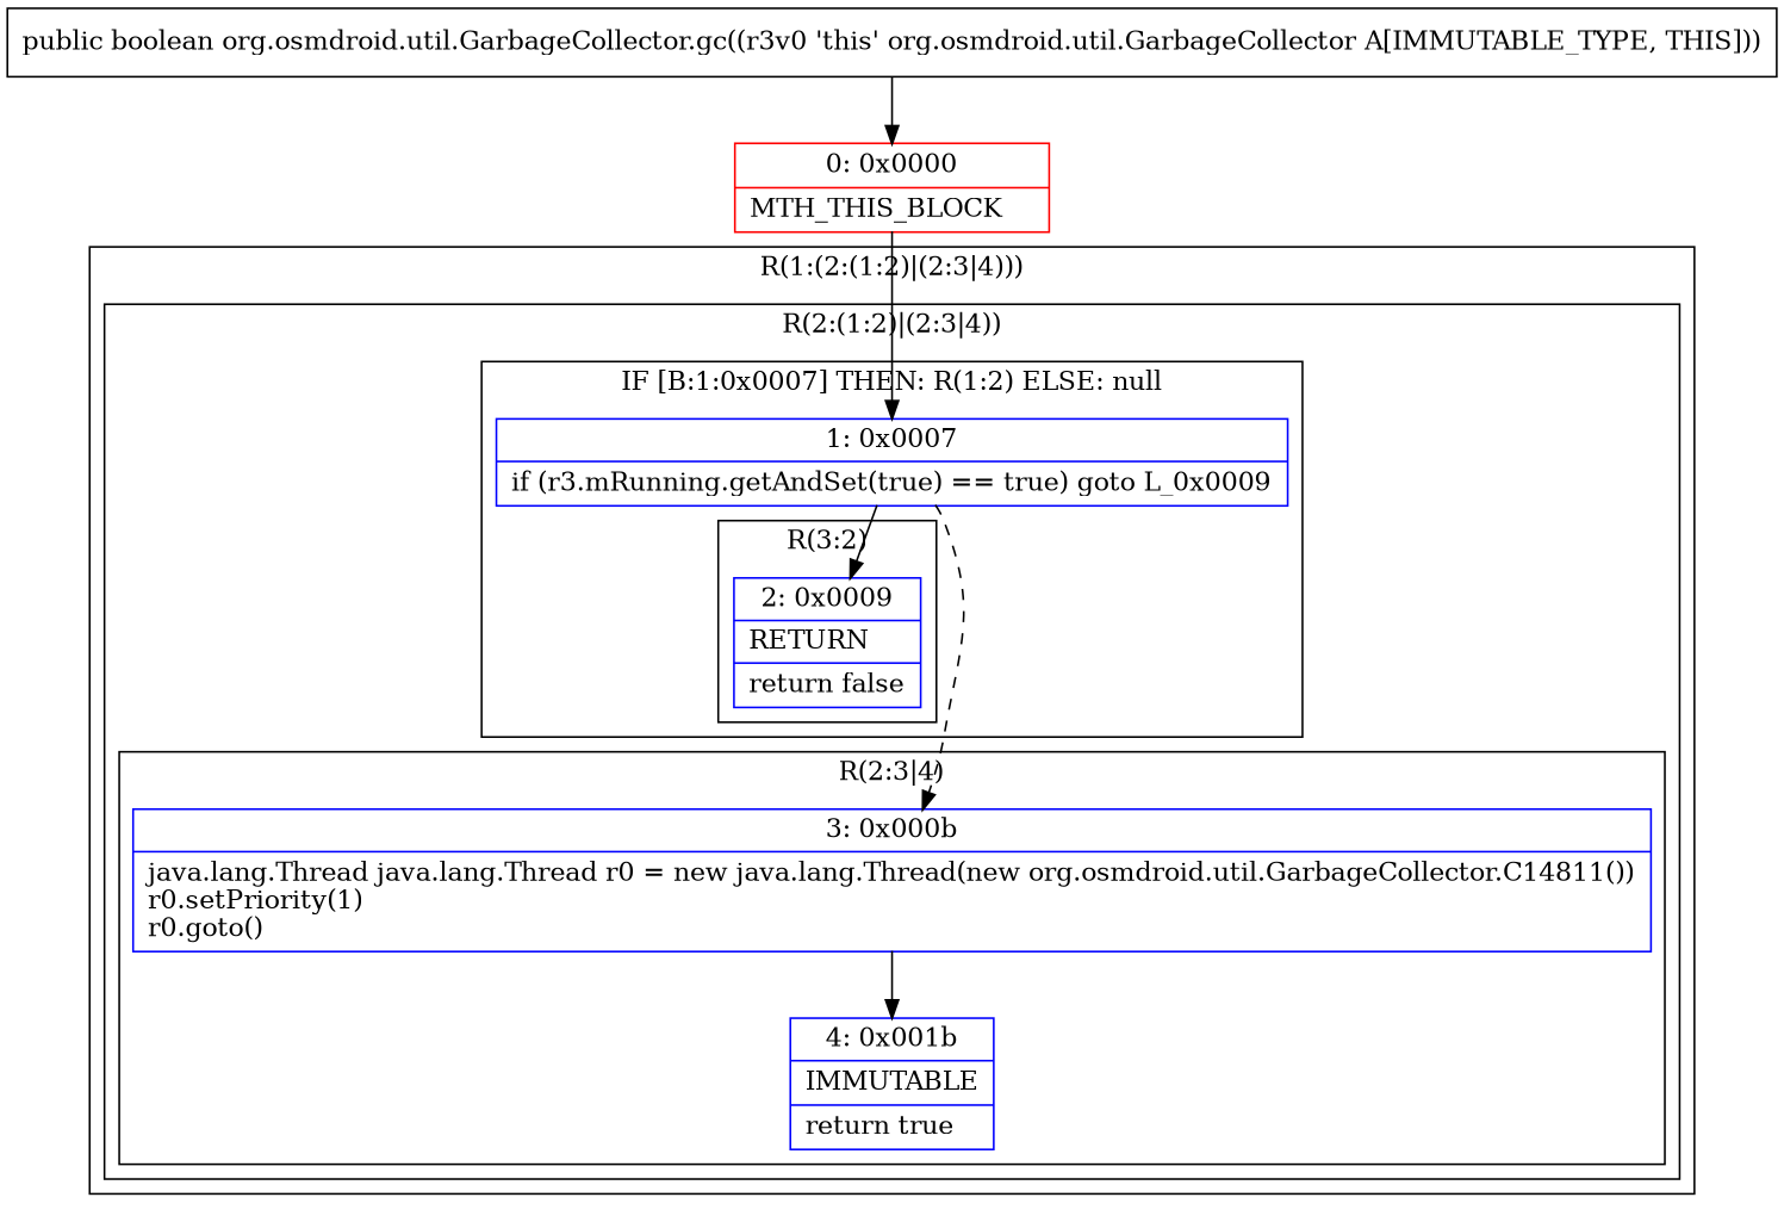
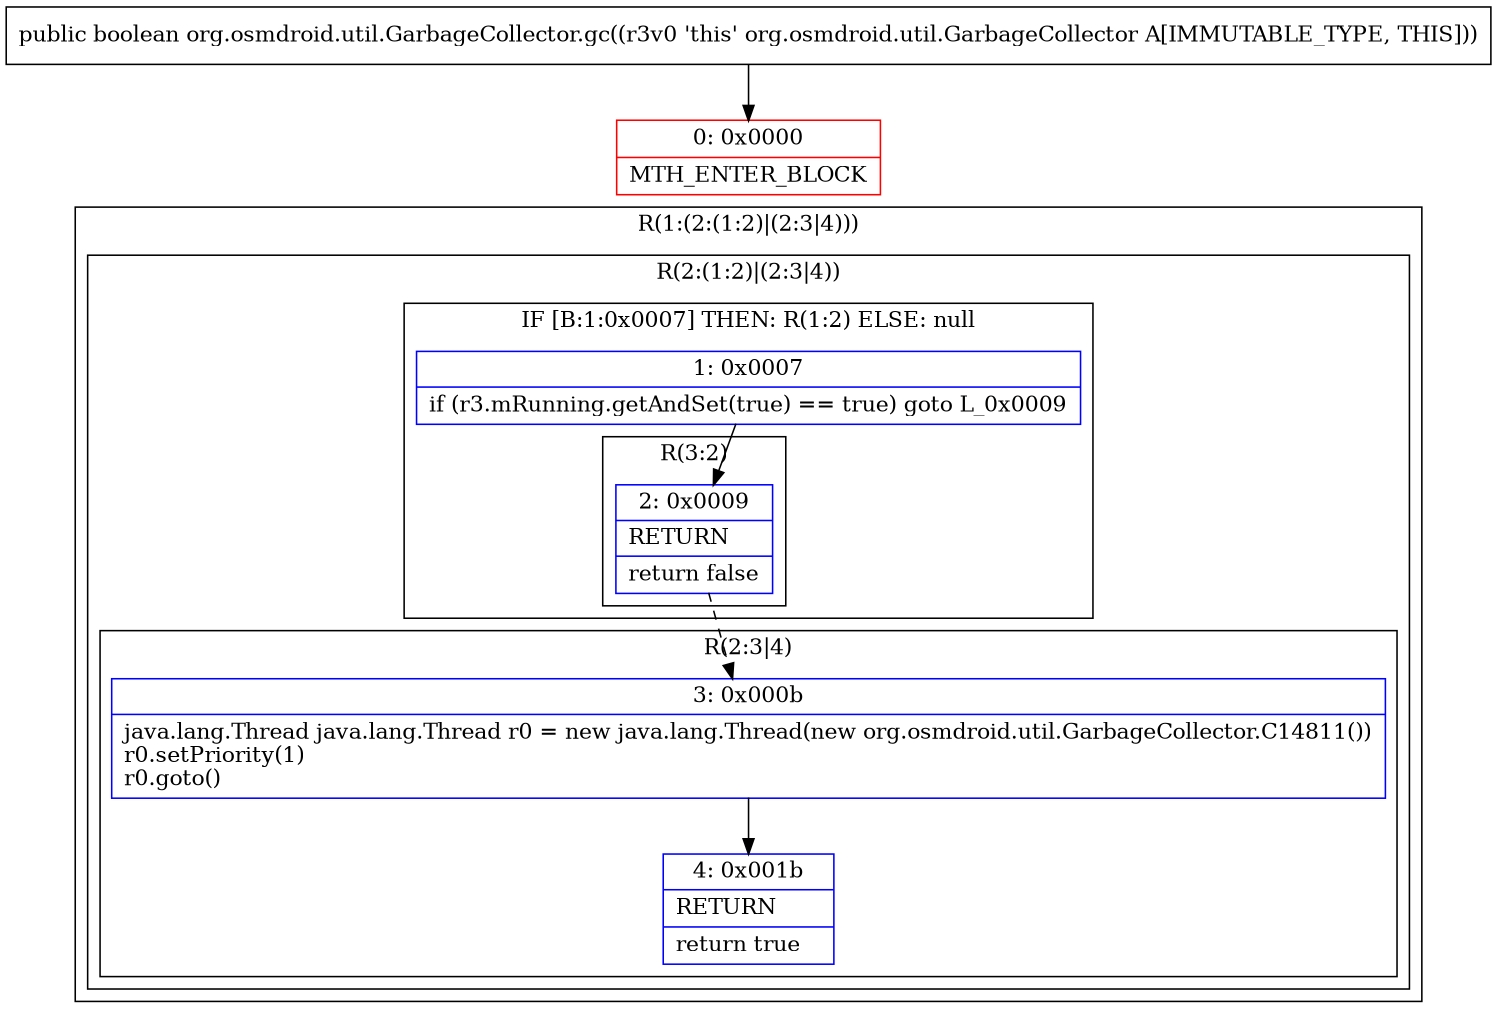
  digraph {
    node [color=blue shape=record]
    n1 [label="{2\:\ 0x0009|RETURN\l|return false\l}"]
    n2 [label="{1\:\ 0x0007|if (r3.mRunning.getAndSet(true) == true) goto L_0x0009\l}"]
    n3 [label="{3\:\ 0x000b|java.lang.Thread java.lang.Thread r0 = new java.lang.Thread(new org.osmdroid.util.GarbageCollector.C14811())\lr0.setPriority(1)\lr0.goto()\l}"]
-   n4 [label="{4\:\ 0x001b|IMMUTABLE\l|return true\l}"]
-   n5 [color=red label="{0\:\ 0x0000|MTH_THIS_BLOCK\l}"]
+   n4 [label="{4\:\ 0x001b|RETURN\l|return true\l}"]
+   n5 [color=red label="{0\:\ 0x0000|MTH_ENTER_BLOCK\l}"]
    n6 [label="{public boolean org.osmdroid.util.GarbageCollector.gc((r3v0 'this' org.osmdroid.util.GarbageCollector A[IMMUTABLE_TYPE, THIS])) }" color=""]
    subgraph cluster_1 {
      label="R(1:(2:(1:2)|(2:3|4)))"
      subgraph cluster_2 {
        label="R(2:(1:2)|(2:3|4))"
        subgraph cluster_3 {
          label="IF [B:1:0x0007] THEN: R(1:2) ELSE: null"
          n2
          subgraph cluster_4 {
            label="R(3:2)"
            n1
          }
        }
        subgraph cluster_5 {
          label="R(2:3|4)"
          n3
          n4
        }
      }
    }
    n2 -> n1
-   n2 -> n3 [style=dashed]
+   n1 -> n3 [style=dashed]
    n3 -> n4
-   n5 -> n2
    n6 -> n5
  }
